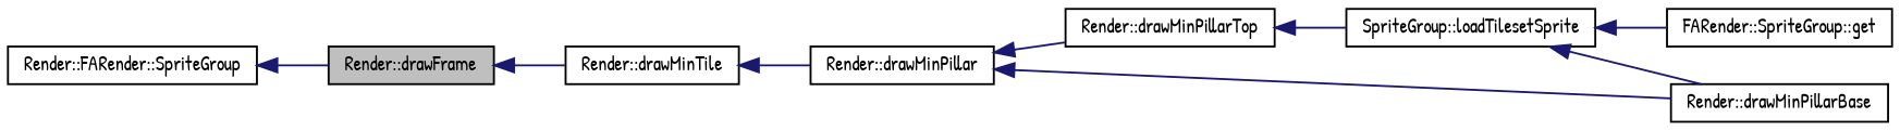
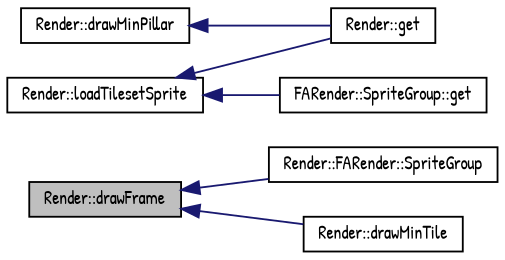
  digraph {
    fontname="Patrick Hand"
    rankdir=LR
    node [color=black fillcolor=white fontname="Patrick Hand" fontsize=10 shape=record style=filled]
    edge [color=midnightblue dir=back fontname="Patrick Hand" fontsize=10 labelfontname=Helvetica labelfontsize=10 style=solid]
    n1 [fillcolor=grey75 fontcolor=black height=0.2 label="Render::drawFrame" width=0.4]
    n2 [height=0.2 label="Render::FARender::SpriteGroup" width=0.4]
    n3 [height=0.2 label="Render::drawMinTile" width=0.4]
    n4 [height=0.2 label="Render::drawMinPillar" width=0.4]
-   n5 [height=0.2 label="Render::drawMinPillarTop" width=0.4]
-   n6 [height=0.2 label="Render::drawMinPillarBase" width=0.4]
-   n7 [height=0.2 label="SpriteGroup::loadTilesetSprite" width=0.4]
+   n6 [height=0.2 label="Render::get" width=0.4]
+   n7 [height=0.2 label="Render::loadTilesetSprite" width=0.4]
    n8 [height=0.2 label="FARender::SpriteGroup::get" width=0.4]
-   n2 -> n1
+   n1 -> n2
    n1 -> n3
-   n3 -> n4
-   n4 -> n5
    n4 -> n6
-   n5 -> n7
    n7 -> n6
    n7 -> n8
  }
